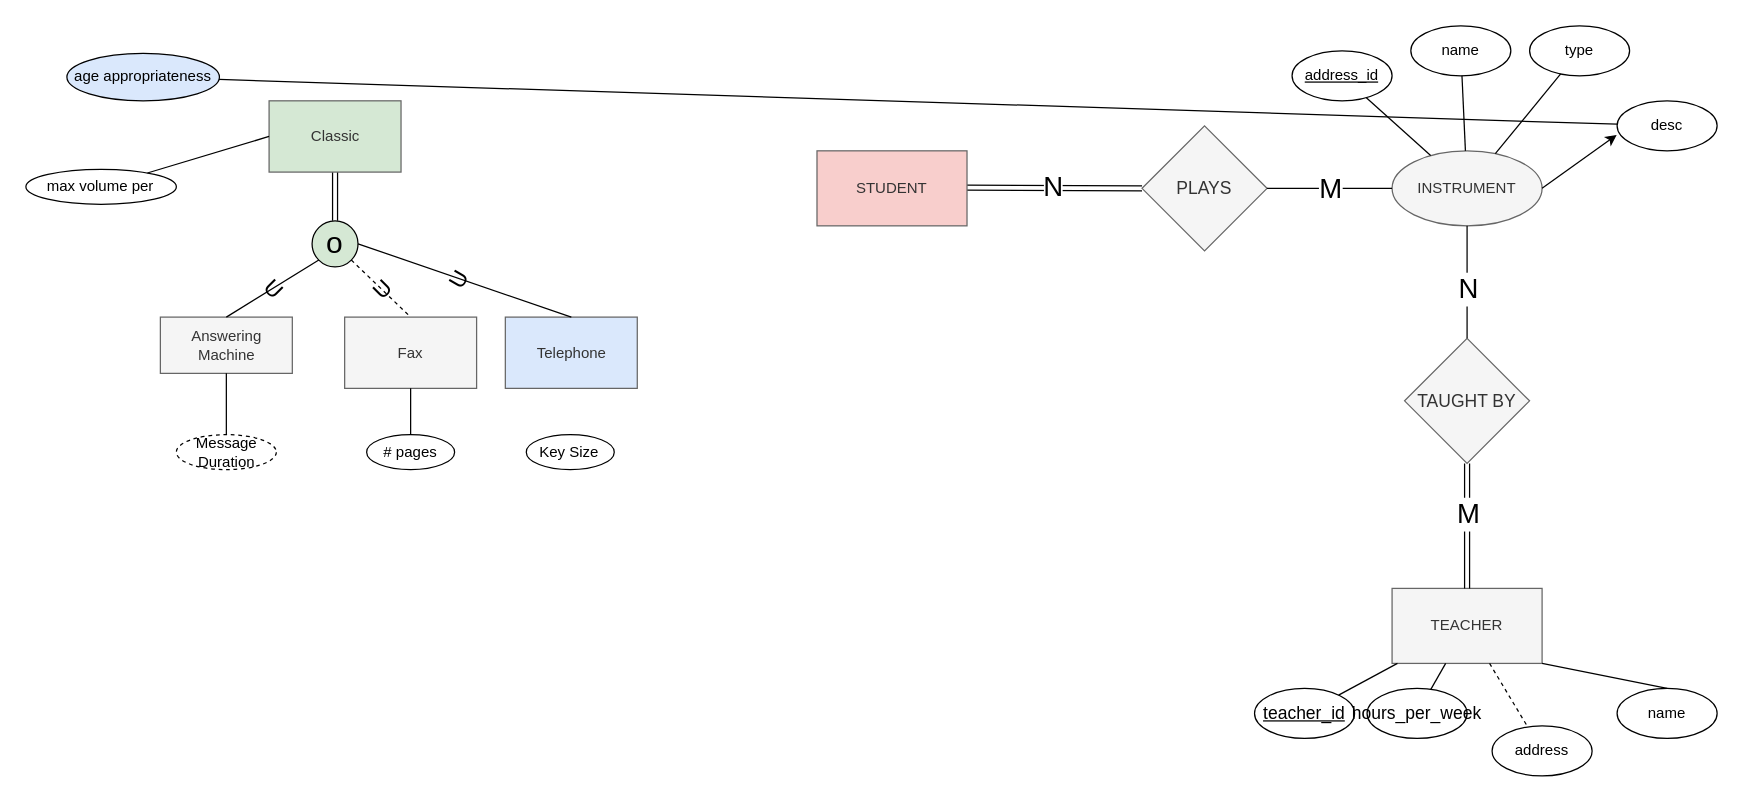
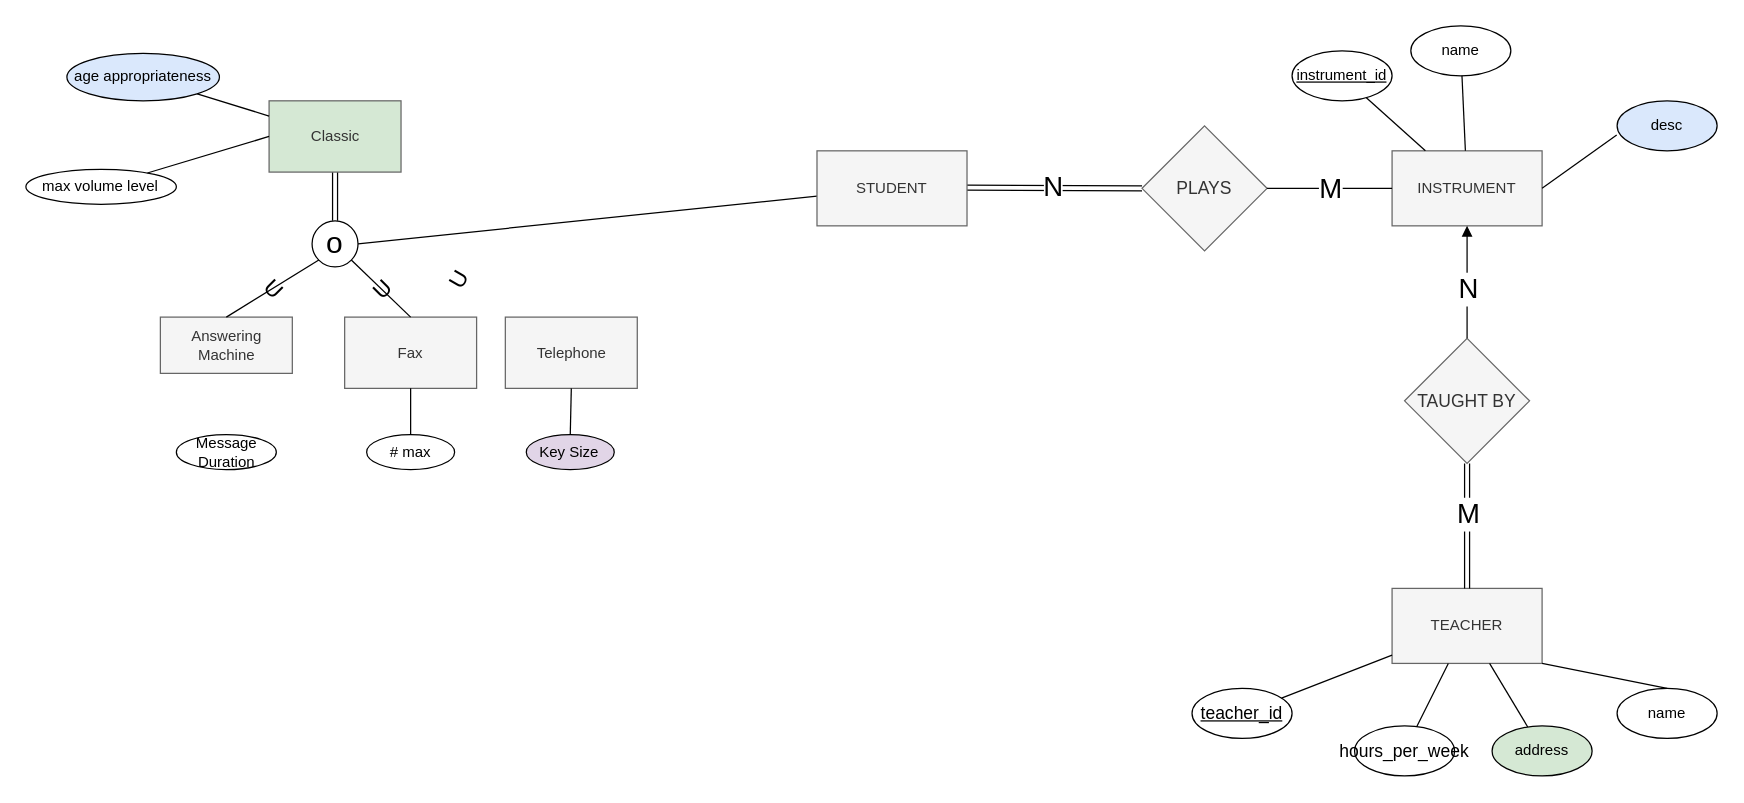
  <mxCell id="0" />
  <mxCell id="1" parent="0" />
- <mxCell id="2" value="INSTRUMENT" style="ellipse;whiteSpace=wrap;html=1;fillColor=#f5f5f5;strokeColor=#666666;fontColor=#333333;" parent="1" vertex="1"><mxGeometry x="1113" y="120" width="120" height="60" as="geometry" /></mxCell>
- <mxCell id="3" value="&lt;u&gt;address_id&lt;/u&gt;" style="ellipse;whiteSpace=wrap;html=1;strokeWidth=1;" parent="1" vertex="1"><mxGeometry x="1033" y="40" width="80" height="40" as="geometry" /></mxCell>
+ <mxCell id="2" value="INSTRUMENT" style="rounded=0;whiteSpace=wrap;html=1;fillColor=#f5f5f5;strokeColor=#666666;fontColor=#333333;" parent="1" vertex="1"><mxGeometry x="1113" y="120" width="120" height="60" as="geometry" /></mxCell>
+ <mxCell id="3" value="&lt;u&gt;instrument_id&lt;/u&gt;" style="ellipse;whiteSpace=wrap;html=1;strokeWidth=1;" parent="1" vertex="1"><mxGeometry x="1033" y="40" width="80" height="40" as="geometry" /></mxCell>
  <mxCell id="4" value="" style="endArrow=none;html=1;" parent="1" source="2" target="3" edge="1"><mxGeometry width="50" height="50" relative="1" as="geometry"><mxPoint x="1443" y="90" as="sourcePoint" /><mxPoint x="1493" y="40" as="targetPoint" /></mxGeometry></mxCell>
  <mxCell id="5" value="name" style="ellipse;whiteSpace=wrap;html=1;strokeWidth=1;" parent="1" vertex="1"><mxGeometry x="1128" y="20" width="80" height="40" as="geometry" /></mxCell>
  <mxCell id="6" value="" style="endArrow=none;html=1;" parent="1" source="2" target="5" edge="1"><mxGeometry width="50" height="50" relative="1" as="geometry"><mxPoint x="1063" y="116.158" as="sourcePoint" /><mxPoint x="1613" y="253.85" as="targetPoint" /></mxGeometry></mxCell>
  <mxCell id="7" value="TEACHER" style="rounded=0;whiteSpace=wrap;html=1;fillColor=#f5f5f5;strokeColor=#666666;fontColor=#333333;" parent="1" vertex="1"><mxGeometry x="1113" y="470" width="120" height="60" as="geometry" /></mxCell>
- <mxCell id="8" value="&lt;u&gt;&lt;font style=&quot;font-size: 14px;&quot;&gt;teacher_id&lt;/font&gt;&lt;/u&gt;" style="ellipse;whiteSpace=wrap;html=1;strokeWidth=1;" parent="1" vertex="1"><mxGeometry x="1003" y="550" width="80" height="40" as="geometry" /></mxCell>
+ <mxCell id="8" value="&lt;u&gt;&lt;font style=&quot;font-size: 14px;&quot;&gt;teacher_id&lt;/font&gt;&lt;/u&gt;" style="ellipse;whiteSpace=wrap;html=1;strokeWidth=1;" parent="1" vertex="1"><mxGeometry x="953" y="550" width="80" height="40" as="geometry" /></mxCell>
  <mxCell id="9" value="" style="endArrow=none;html=1;" parent="1" source="7" target="8" edge="1"><mxGeometry width="50" height="50" relative="1" as="geometry"><mxPoint x="1443" y="440" as="sourcePoint" /><mxPoint x="1493" y="390" as="targetPoint" /></mxGeometry></mxCell>
- <mxCell id="10" value="&lt;font style=&quot;font-size: 14px;&quot;&gt;hours_per_week&lt;/font&gt;" style="ellipse;whiteSpace=wrap;html=1;strokeWidth=1;" parent="1" vertex="1"><mxGeometry x="1093" y="550" width="80" height="40" as="geometry" /></mxCell>
+ <mxCell id="10" value="&lt;font style=&quot;font-size: 14px;&quot;&gt;hours_per_week&lt;/font&gt;" style="ellipse;whiteSpace=wrap;html=1;strokeWidth=1;" parent="1" vertex="1"><mxGeometry x="1083" y="580" width="80" height="40" as="geometry" /></mxCell>
  <mxCell id="11" value="" style="endArrow=none;html=1;" parent="1" source="7" target="10" edge="1"><mxGeometry width="50" height="50" relative="1" as="geometry"><mxPoint x="1063" y="466.158" as="sourcePoint" /><mxPoint x="1613" y="603.85" as="targetPoint" /></mxGeometry></mxCell>
- <mxCell id="12" value="" style="endArrow=none;html=1;dashed=1;" parent="1" source="7" target="13" edge="1"><mxGeometry width="50" height="50" relative="1" as="geometry"><mxPoint x="1162.996" y="510" as="sourcePoint" /><mxPoint x="1720.01" y="603.85" as="targetPoint" /></mxGeometry></mxCell>
- <mxCell id="13" value="address" style="ellipse;whiteSpace=wrap;html=1;strokeWidth=1;" parent="1" vertex="1"><mxGeometry x="1193" y="580" width="80" height="40" as="geometry" /></mxCell>
+ <mxCell id="12" value="" style="endArrow=none;html=1;" parent="1" source="7" target="13" edge="1"><mxGeometry width="50" height="50" relative="1" as="geometry"><mxPoint x="1162.996" y="510" as="sourcePoint" /><mxPoint x="1720.01" y="603.85" as="targetPoint" /></mxGeometry></mxCell>
+ <mxCell id="13" value="address" style="ellipse;whiteSpace=wrap;html=1;strokeWidth=1;fillColor=#d5e8d4;" parent="1" vertex="1"><mxGeometry x="1193" y="580" width="80" height="40" as="geometry" /></mxCell>
  <mxCell id="14" value="name" style="ellipse;whiteSpace=wrap;html=1;strokeWidth=1;" parent="1" vertex="1"><mxGeometry x="1293" y="550" width="80" height="40" as="geometry" /></mxCell>
  <mxCell id="15" value="" style="endArrow=none;html=1;exitX=1;exitY=1;exitDx=0;exitDy=0;entryX=0.5;entryY=0;entryDx=0;entryDy=0;" parent="1" source="7" target="14" edge="1"><mxGeometry width="50" height="50" relative="1" as="geometry"><mxPoint x="1210.846" y="480" as="sourcePoint" /><mxPoint x="1305.414" y="454.483" as="targetPoint" /></mxGeometry></mxCell>
- <mxCell id="16" value="type" style="ellipse;whiteSpace=wrap;html=1;strokeWidth=1;" parent="1" vertex="1"><mxGeometry x="1223" y="20" width="80" height="40" as="geometry" /></mxCell>
- <mxCell id="17" value="" style="endArrow=none;html=1;" parent="1" source="2" target="16" edge="1"><mxGeometry width="50" height="50" relative="1" as="geometry"><mxPoint x="1346.59" y="130" as="sourcePoint" /><mxPoint x="1788" y="263.85" as="targetPoint" /></mxGeometry></mxCell>
- <mxCell id="18" value="desc" style="ellipse;whiteSpace=wrap;html=1;strokeWidth=1;" parent="1" vertex="1"><mxGeometry x="1293" y="80" width="80" height="40" as="geometry" /></mxCell>
- <mxCell id="19" value="" style="endArrow=classic;html=1;entryX=-0.004;entryY=0.683;entryDx=0;entryDy=0;exitX=1;exitY=0.5;exitDx=0;exitDy=0;entryPerimeter=0;" parent="1" source="2" target="18" edge="1"><mxGeometry width="50" height="50" relative="1" as="geometry"><mxPoint x="1316.59" y="180" as="sourcePoint" /><mxPoint x="1448" y="130" as="targetPoint" /></mxGeometry></mxCell>
+ <mxCell id="18" value="desc" style="ellipse;whiteSpace=wrap;html=1;strokeWidth=1;fillColor=#dae8fc;" parent="1" vertex="1"><mxGeometry x="1293" y="80" width="80" height="40" as="geometry" /></mxCell>
+ <mxCell id="19" value="" style="endArrow=none;html=1;entryX=-0.004;entryY=0.683;entryDx=0;entryDy=0;exitX=1;exitY=0.5;exitDx=0;exitDy=0;entryPerimeter=0;" parent="1" source="2" target="18" edge="1"><mxGeometry width="50" height="50" relative="1" as="geometry"><mxPoint x="1316.59" y="180" as="sourcePoint" /><mxPoint x="1448" y="130" as="targetPoint" /></mxGeometry></mxCell>
  <mxCell id="20" value="PLAYS" style="shape=rhombus;strokeWidth=1;fontSize=17;perimeter=rhombusPerimeter;whiteSpace=wrap;html=1;align=center;fontSize=14;fillColor=#f5f5f5;strokeColor=#666666;fontColor=#333333;" parent="1" vertex="1"><mxGeometry x="913" y="100" width="100" height="100" as="geometry" /></mxCell>
  <mxCell id="21" value="" style="shape=link;html=1;jettySize=auto;orthogonalLoop=1;entryX=0;entryY=0.5;entryDx=0;entryDy=0;" parent="1" target="20" edge="1"><mxGeometry width="50" height="50" relative="1" as="geometry"><mxPoint x="773" y="149.47" as="sourcePoint" /><mxPoint x="853" y="149.47" as="targetPoint" /></mxGeometry></mxCell>
  <mxCell id="22" value="N" style="edgeLabel;html=1;align=center;verticalAlign=middle;resizable=0;points=[];fontSize=22;" parent="21" connectable="0" vertex="1"><mxGeometry x="0.288" y="-2" relative="1" as="geometry"><mxPoint x="-21" y="-2" as="offset" /></mxGeometry></mxCell>
  <mxCell id="23" value="" style="endArrow=none;html=1;entryX=0;entryY=0.5;entryDx=0;entryDy=0;" parent="1" target="2" edge="1"><mxGeometry width="50" height="50" relative="1" as="geometry"><mxPoint x="1013" y="150" as="sourcePoint" /><mxPoint x="1093" y="150" as="targetPoint" /></mxGeometry></mxCell>
  <mxCell id="24" value="M" style="edgeLabel;html=1;align=center;verticalAlign=middle;resizable=0;points=[];fontSize=22;" parent="23" connectable="0" vertex="1"><mxGeometry x="0.319" y="-3" relative="1" as="geometry"><mxPoint x="-16" y="-3" as="offset" /></mxGeometry></mxCell>
  <mxCell id="25" value="TAUGHT BY" style="shape=rhombus;strokeWidth=1;fontSize=17;perimeter=rhombusPerimeter;whiteSpace=wrap;html=1;align=center;fontSize=14;fillColor=#f5f5f5;strokeColor=#666666;fontColor=#333333;" parent="1" vertex="1"><mxGeometry x="1123" y="270" width="100" height="100" as="geometry" /></mxCell>
  <mxCell id="26" value="" style="shape=link;html=1;jettySize=auto;orthogonalLoop=1;entryX=0.5;entryY=0;entryDx=0;entryDy=0;exitX=0.5;exitY=1;exitDx=0;exitDy=0;" parent="1" source="25" target="7" edge="1"><mxGeometry width="50" height="50" relative="1" as="geometry"><mxPoint x="1103" y="410" as="sourcePoint" /><mxPoint x="1243" y="410.53" as="targetPoint" /></mxGeometry></mxCell>
  <mxCell id="27" value="M" style="edgeLabel;html=1;align=center;verticalAlign=middle;resizable=0;points=[];fontSize=22;" parent="26" connectable="0" vertex="1"><mxGeometry x="-0.72" relative="1" as="geometry"><mxPoint y="26" as="offset" /></mxGeometry></mxCell>
- <mxCell id="28" value="" style="endArrow=none;html=1;entryX=0.5;entryY=1;entryDx=0;entryDy=0;" parent="1" source="25" target="2" edge="1"><mxGeometry width="50" height="50" relative="1" as="geometry"><mxPoint x="983" y="240" as="sourcePoint" /><mxPoint x="1083" y="240" as="targetPoint" /></mxGeometry></mxCell>
+ <mxCell id="28" value="" style="endArrow=block;html=1;entryX=0.5;entryY=1;entryDx=0;entryDy=0;" parent="1" source="25" target="2" edge="1"><mxGeometry width="50" height="50" relative="1" as="geometry"><mxPoint x="983" y="240" as="sourcePoint" /><mxPoint x="1083" y="240" as="targetPoint" /></mxGeometry></mxCell>
  <mxCell id="29" value="N" style="edgeLabel;html=1;align=center;verticalAlign=middle;resizable=0;points=[];fontSize=22;" parent="28" connectable="0" vertex="1"><mxGeometry x="0.35" relative="1" as="geometry"><mxPoint y="21" as="offset" /></mxGeometry></mxCell>
  <mxCell id="30" value="" style="shape=link;html=1;jettySize=auto;orthogonalLoop=1;exitX=0.5;exitY=1;exitDx=0;exitDy=0;entryX=0.5;entryY=0;entryDx=0;entryDy=0;" parent="1" source="31" target="46" edge="1"><mxGeometry x="-458.27" y="-114.98" width="50" height="50" as="geometry"><mxPoint x="262.999" y="143.751" as="sourcePoint" /><mxPoint x="263" y="217" as="targetPoint" /><Array as="points" /></mxGeometry></mxCell>
  <mxCell id="31" value="Classic" style="rounded=0;whiteSpace=wrap;html=1;fillColor=#d5e8d4;strokeColor=#666666;fontColor=#333333;" parent="1" vertex="1"><mxGeometry x="214.739" y="80" width="105.536" height="57.0" as="geometry" /></mxCell>
  <mxCell id="32" value="age appropriateness" style="ellipse;whiteSpace=wrap;html=1;strokeWidth=1;fillColor=#dae8fc;" parent="1" vertex="1"><mxGeometry x="53" y="42" width="122.03" height="38" as="geometry" /></mxCell>
- <mxCell id="33" value="" style="endArrow=none;html=1;" parent="1" source="32" target="18" edge="1"><mxGeometry x="-481.69" y="-114.25" width="50" height="50" as="geometry"><mxPoint x="352.498" y="228.775" as="sourcePoint" /><mxPoint x="374.445" y="161.991" as="targetPoint" /></mxGeometry></mxCell>
- <mxCell id="34" value="max volume per" style="ellipse;whiteSpace=wrap;html=1;strokeWidth=1;" parent="1" vertex="1"><mxGeometry x="20.21" y="134.75" width="120.36" height="28" as="geometry" /></mxCell>
+ <mxCell id="33" value="" style="endArrow=none;html=1;" parent="1" source="32" target="31" edge="1"><mxGeometry x="-481.69" y="-114.25" width="50" height="50" as="geometry"><mxPoint x="352.498" y="228.775" as="sourcePoint" /><mxPoint x="374.445" y="161.991" as="targetPoint" /></mxGeometry></mxCell>
+ <mxCell id="34" value="max volume level" style="ellipse;whiteSpace=wrap;html=1;strokeWidth=1;" parent="1" vertex="1"><mxGeometry x="20.21" y="134.75" width="120.36" height="28" as="geometry" /></mxCell>
  <mxCell id="35" value="" style="endArrow=none;html=1;exitX=0;exitY=0.5;exitDx=0;exitDy=0;" parent="1" source="31" target="34" edge="1"><mxGeometry x="-481.69" y="-114.25" width="50" height="50" as="geometry"><mxPoint x="225.381" y="193.256" as="sourcePoint" /><mxPoint x="179.551" y="143.75" as="targetPoint" /></mxGeometry></mxCell>
  <mxCell id="36" value="Answering Machine" style="rounded=0;whiteSpace=wrap;html=1;fillColor=#f5f5f5;strokeColor=#666666;fontColor=#333333;" parent="1" vertex="1"><mxGeometry x="127.779" y="253" width="105.536" height="45" as="geometry" /></mxCell>
- <mxCell id="37" value="Message Duration" style="ellipse;whiteSpace=wrap;html=1;strokeWidth=1;dashed=1;" parent="1" vertex="1"><mxGeometry x="140.57" y="347" width="79.96" height="28" as="geometry" /></mxCell>
+ <mxCell id="37" value="Message Duration" style="ellipse;whiteSpace=wrap;html=1;strokeWidth=1;" parent="1" vertex="1"><mxGeometry x="140.57" y="347" width="79.96" height="28" as="geometry" /></mxCell>
  <mxCell id="38" value="Fax" style="rounded=0;whiteSpace=wrap;html=1;fillColor=#f5f5f5;strokeColor=#666666;fontColor=#333333;" parent="1" vertex="1"><mxGeometry x="275.189" y="253" width="105.536" height="57.0" as="geometry" /></mxCell>
- <mxCell id="39" value="# pages" style="ellipse;whiteSpace=wrap;html=1;strokeWidth=1;" parent="1" vertex="1"><mxGeometry x="292.78" y="347" width="70.36" height="28" as="geometry" /></mxCell>
- <mxCell id="40" value="Telephone" style="rounded=0;whiteSpace=wrap;html=1;fillColor=#dae8fc;strokeColor=#666666;fontColor=#333333;" parent="1" vertex="1"><mxGeometry x="403.709" y="253" width="105.536" height="57.0" as="geometry" /></mxCell>
- <mxCell id="41" value="Key Size" style="ellipse;whiteSpace=wrap;html=1;strokeWidth=1;" parent="1" vertex="1"><mxGeometry x="420.47" y="347" width="70.36" height="28" as="geometry" /></mxCell>
- <mxCell id="43" value="" style="endArrow=none;html=1;exitX=1;exitY=1;exitDx=0;exitDy=0;entryX=0.5;entryY=0;entryDx=0;entryDy=0;dashed=1;" parent="1" source="46" target="38" edge="1"><mxGeometry width="50" height="50" relative="1" as="geometry"><mxPoint x="271.607" y="202.747" as="sourcePoint" /><mxPoint x="333" y="257" as="targetPoint" /></mxGeometry></mxCell>
+ <mxCell id="39" value="# max" style="ellipse;whiteSpace=wrap;html=1;strokeWidth=1;" parent="1" vertex="1"><mxGeometry x="292.78" y="347" width="70.36" height="28" as="geometry" /></mxCell>
+ <mxCell id="40" value="Telephone" style="rounded=0;whiteSpace=wrap;html=1;fillColor=#f5f5f5;strokeColor=#666666;fontColor=#333333;" parent="1" vertex="1"><mxGeometry x="403.709" y="253" width="105.536" height="57.0" as="geometry" /></mxCell>
+ <mxCell id="41" value="Key Size" style="ellipse;whiteSpace=wrap;html=1;strokeWidth=1;fillColor=#e1d5e7;" parent="1" vertex="1"><mxGeometry x="420.47" y="347" width="70.36" height="28" as="geometry" /></mxCell>
+ <mxCell id="42" value="" style="endArrow=none;html=1;exitX=0.5;exitY=1;exitDx=0;exitDy=0;entryX=0.5;entryY=0;entryDx=0;entryDy=0;" parent="1" source="40" target="41" edge="1"><mxGeometry x="-246.97" y="-77" width="50" height="50" as="geometry"><mxPoint x="450.769" y="152.5" as="sourcePoint" /><mxPoint x="412.81" y="174.458" as="targetPoint" /></mxGeometry></mxCell>
+ <mxCell id="43" value="" style="endArrow=none;html=1;exitX=1;exitY=1;exitDx=0;exitDy=0;entryX=0.5;entryY=0;entryDx=0;entryDy=0;" parent="1" source="46" target="38" edge="1"><mxGeometry width="50" height="50" relative="1" as="geometry"><mxPoint x="271.607" y="202.747" as="sourcePoint" /><mxPoint x="333" y="257" as="targetPoint" /></mxGeometry></mxCell>
  <mxCell id="44" value="&lt;font style=&quot;font-size: 18px&quot;&gt;U&lt;/font&gt;" style="text;html=1;strokeColor=none;fillColor=none;align=center;verticalAlign=middle;whiteSpace=wrap;rounded=0;rotation=-45;" parent="1" vertex="1"><mxGeometry x="286.06" y="221.14" width="40" height="20" as="geometry" /></mxCell>
- <mxCell id="45" value="" style="endArrow=none;html=1;exitX=0.5;exitY=1;exitDx=0;exitDy=0;entryX=0.5;entryY=0;entryDx=0;entryDy=0;startArrow=none;" parent="1" source="36" target="37" edge="1"><mxGeometry width="50" height="50" relative="1" as="geometry"><mxPoint x="216.064" y="236.346" as="sourcePoint" /><mxPoint x="181.997" y="282.5" as="targetPoint" /></mxGeometry></mxCell>
- <mxCell id="46" value="&lt;font style=&quot;font-size: 24px&quot;&gt;o&lt;/font&gt;" style="ellipse;whiteSpace=wrap;html=1;aspect=fixed;fillColor=#d5e8d4;" parent="1" vertex="1"><mxGeometry x="249.13" y="176" width="36.75" height="36.75" as="geometry" /></mxCell>
+ <mxCell id="46" value="&lt;font style=&quot;font-size: 24px&quot;&gt;o&lt;/font&gt;" style="ellipse;whiteSpace=wrap;html=1;aspect=fixed;" parent="1" vertex="1"><mxGeometry x="249.13" y="176" width="36.75" height="36.75" as="geometry" /></mxCell>
  <mxCell id="47" value="" style="endArrow=none;html=1;exitX=0;exitY=1;exitDx=0;exitDy=0;entryX=0.5;entryY=0;entryDx=0;entryDy=0;" parent="1" source="46" target="36" edge="1"><mxGeometry width="50" height="50" relative="1" as="geometry"><mxPoint x="254.512" y="207.368" as="sourcePoint" /><mxPoint x="240.516" y="228.214" as="targetPoint" /></mxGeometry></mxCell>
  <mxCell id="48" value="" style="endArrow=none;html=1;exitX=0.5;exitY=1;exitDx=0;exitDy=0;startArrow=none;entryX=0.5;entryY=0;entryDx=0;entryDy=0;" parent="1" source="38" target="39" edge="1"><mxGeometry width="50" height="50" relative="1" as="geometry"><mxPoint x="190.547" y="320" as="sourcePoint" /><mxPoint x="273" y="327" as="targetPoint" /></mxGeometry></mxCell>
- <mxCell id="49" value="" style="endArrow=none;html=1;exitX=1;exitY=0.5;exitDx=0;exitDy=0;entryX=0.5;entryY=0;entryDx=0;entryDy=0;" parent="1" source="46" target="40" edge="1"><mxGeometry width="50" height="50" relative="1" as="geometry"><mxPoint x="290.498" y="217.368" as="sourcePoint" /><mxPoint x="337.957" y="263" as="targetPoint" /></mxGeometry></mxCell>
+ <mxCell id="49" value="" style="endArrow=none;html=1;exitX=1;exitY=0.5;exitDx=0;exitDy=0;" parent="1" source="46" target="52" edge="1"><mxGeometry width="50" height="50" relative="1" as="geometry"><mxPoint x="290.498" y="217.368" as="sourcePoint" /><mxPoint x="337.957" y="263" as="targetPoint" /></mxGeometry></mxCell>
  <mxCell id="50" value="&lt;font style=&quot;font-size: 18px&quot;&gt;U&lt;/font&gt;" style="text;html=1;strokeColor=none;fillColor=none;align=center;verticalAlign=middle;whiteSpace=wrap;rounded=0;rotation=-60;" parent="1" vertex="1"><mxGeometry x="347.06" y="213.14" width="40" height="20" as="geometry" /></mxCell>
  <mxCell id="51" value="&lt;font style=&quot;font-size: 18px&quot;&gt;U&lt;/font&gt;" style="text;html=1;strokeColor=none;fillColor=none;align=center;verticalAlign=middle;whiteSpace=wrap;rounded=0;rotation=45;" parent="1" vertex="1"><mxGeometry x="200.19" y="221.14" width="37" height="20" as="geometry" /></mxCell>
- <mxCell id="52" value="STUDENT" style="rounded=0;whiteSpace=wrap;html=1;fillColor=#f8cecc;strokeColor=#666666;fontColor=#333333;" parent="1" vertex="1"><mxGeometry x="653" y="120" width="120" height="60" as="geometry" /></mxCell>
+ <mxCell id="52" value="STUDENT" style="rounded=0;whiteSpace=wrap;html=1;fillColor=#f5f5f5;strokeColor=#666666;fontColor=#333333;" parent="1" vertex="1"><mxGeometry x="653" y="120" width="120" height="60" as="geometry" /></mxCell>
